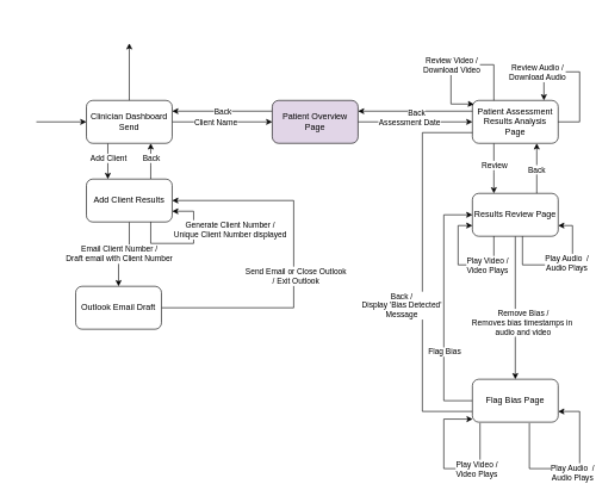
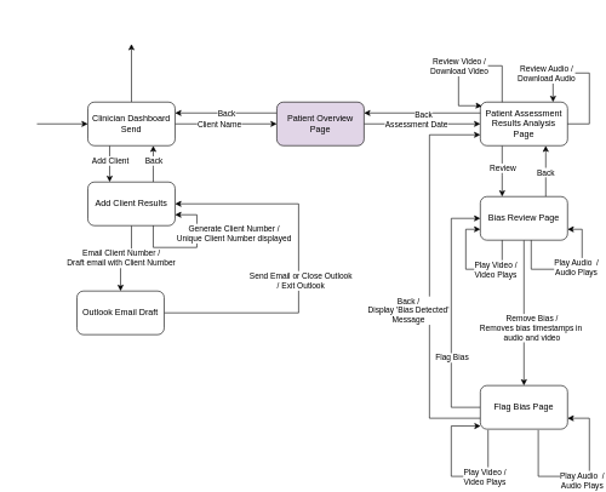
  <mxCell id="0" />
  <mxCell id="1" parent="0" />
  <mxCell id="2" value="" style="edgeStyle=orthogonalEdgeStyle;rounded=0;orthogonalLoop=1;jettySize=auto;html=1;entryX=0.25;entryY=0;entryDx=0;entryDy=0;" parent="1" source="7" target="14" edge="1"><mxGeometry relative="1" as="geometry"><Array as="points"><mxPoint x="150" y="240" /><mxPoint x="150" y="240" /></Array></mxGeometry></mxCell>
  <mxCell id="3" value="Add Client" style="edgeLabel;html=1;align=center;verticalAlign=middle;resizable=0;points=[];" parent="2" vertex="1" connectable="0"><mxGeometry x="-0.166" y="-2" relative="1" as="geometry"><mxPoint x="2" y="-1" as="offset" /></mxGeometry></mxCell>
  <mxCell id="4" style="edgeStyle=orthogonalEdgeStyle;rounded=0;orthogonalLoop=1;jettySize=auto;html=1;exitX=1;exitY=0.5;exitDx=0;exitDy=0;entryX=0;entryY=0.5;entryDx=0;entryDy=0;" parent="1" source="7" target="19" edge="1"><mxGeometry relative="1" as="geometry" /></mxCell>
  <mxCell id="5" value="Client Name" style="edgeLabel;html=1;align=center;verticalAlign=middle;resizable=0;points=[];" parent="4" vertex="1" connectable="0"><mxGeometry x="0.126" relative="1" as="geometry"><mxPoint x="-19" as="offset" /></mxGeometry></mxCell>
  <mxCell id="6" style="edgeStyle=orthogonalEdgeStyle;rounded=0;orthogonalLoop=1;jettySize=auto;html=1;entryX=0.5;entryY=1;entryDx=0;entryDy=0;" edge="1" parent="1" source="7" target="52"><mxGeometry relative="1" as="geometry" /></mxCell>
  <mxCell id="7" value="Clinician Dashboard Send" style="rounded=1;whiteSpace=wrap;html=1;" parent="1" vertex="1"><mxGeometry x="120" y="140" width="120" height="60" as="geometry" /></mxCell>
  <mxCell id="8" value="" style="edgeStyle=orthogonalEdgeStyle;rounded=0;orthogonalLoop=1;jettySize=auto;html=1;" parent="1" source="9" target="7" edge="1"><mxGeometry relative="1" as="geometry" /></mxCell>
  <mxCell id="9" value="" style="shape=image;html=1;verticalAlign=top;verticalLabelPosition=bottom;labelBackgroundColor=#ffffff;imageAspect=0;aspect=fixed;image=https://cdn4.iconfinder.com/data/icons/essential-app-2/16/record-round-circle-dot-128.png" parent="1" vertex="1"><mxGeometry x="20" y="155" width="30" height="30" as="geometry" /></mxCell>
  <mxCell id="10" style="edgeStyle=orthogonalEdgeStyle;rounded=0;orthogonalLoop=1;jettySize=auto;html=1;entryX=0.75;entryY=1;entryDx=0;entryDy=0;exitX=0.75;exitY=0;exitDx=0;exitDy=0;" parent="1" source="14" target="7" edge="1"><mxGeometry relative="1" as="geometry"><mxPoint x="310" y="170" as="targetPoint" /><mxPoint x="260" y="270" as="sourcePoint" /><Array as="points"><mxPoint x="210" y="230" /><mxPoint x="210" y="230" /></Array></mxGeometry></mxCell>
  <mxCell id="11" value="Back" style="edgeLabel;html=1;align=center;verticalAlign=middle;resizable=0;points=[];" parent="10" vertex="1" connectable="0"><mxGeometry x="0.389" y="1" relative="1" as="geometry"><mxPoint x="1" y="5" as="offset" /></mxGeometry></mxCell>
  <mxCell id="12" style="edgeStyle=orthogonalEdgeStyle;rounded=0;orthogonalLoop=1;jettySize=auto;html=1;entryX=0.5;entryY=0;entryDx=0;entryDy=0;" parent="1" source="14" target="35" edge="1"><mxGeometry relative="1" as="geometry" /></mxCell>
  <mxCell id="13" value="Email Client Number / &lt;br&gt;Draft email with Client Number" style="edgeLabel;html=1;align=center;verticalAlign=middle;resizable=0;points=[];" parent="12" vertex="1" connectable="0"><mxGeometry x="0.223" y="-1" relative="1" as="geometry"><mxPoint x="1" y="-5" as="offset" /></mxGeometry></mxCell>
  <mxCell id="14" value="Add Client Results" style="rounded=1;whiteSpace=wrap;html=1;" parent="1" vertex="1"><mxGeometry x="120" y="250" width="120" height="60" as="geometry" /></mxCell>
  <mxCell id="15" style="edgeStyle=orthogonalEdgeStyle;rounded=0;orthogonalLoop=1;jettySize=auto;html=1;exitX=0;exitY=0.25;exitDx=0;exitDy=0;entryX=1;entryY=0.25;entryDx=0;entryDy=0;" parent="1" source="19" target="7" edge="1"><mxGeometry relative="1" as="geometry" /></mxCell>
  <mxCell id="16" value="Back" style="edgeLabel;html=1;align=center;verticalAlign=middle;resizable=0;points=[];" parent="15" vertex="1" connectable="0"><mxGeometry x="-0.255" y="-1" relative="1" as="geometry"><mxPoint x="-18" y="1" as="offset" /></mxGeometry></mxCell>
  <mxCell id="17" style="edgeStyle=orthogonalEdgeStyle;rounded=0;orthogonalLoop=1;jettySize=auto;html=1;exitX=1;exitY=0.5;exitDx=0;exitDy=0;" parent="1" source="19" target="22" edge="1"><mxGeometry relative="1" as="geometry" /></mxCell>
  <mxCell id="18" value="Assessment Date" style="edgeLabel;html=1;align=center;verticalAlign=middle;resizable=0;points=[];" parent="17" vertex="1" connectable="0"><mxGeometry x="-0.3" relative="1" as="geometry"><mxPoint x="15" as="offset" /></mxGeometry></mxCell>
  <mxCell id="19" value="Patient Overview Page" style="rounded=1;whiteSpace=wrap;html=1;fillColor=#e1d5e7;" parent="1" vertex="1"><mxGeometry x="380" y="140" width="120" height="60" as="geometry" /></mxCell>
  <mxCell id="20" value="" style="edgeStyle=orthogonalEdgeStyle;rounded=0;orthogonalLoop=1;jettySize=auto;html=1;" parent="1" source="22" target="27" edge="1"><mxGeometry relative="1" as="geometry"><Array as="points"><mxPoint x="690" y="240" /><mxPoint x="690" y="240" /></Array></mxGeometry></mxCell>
  <mxCell id="21" value="Review" style="edgeLabel;html=1;align=center;verticalAlign=middle;resizable=0;points=[];" parent="20" vertex="1" connectable="0"><mxGeometry x="-0.106" y="1" relative="1" as="geometry"><mxPoint x="-1" y="-1" as="offset" /></mxGeometry></mxCell>
  <mxCell id="22" value="Patient Assessment Results Analysis Page" style="rounded=1;whiteSpace=wrap;html=1;" parent="1" vertex="1"><mxGeometry x="660" y="140" width="120" height="60" as="geometry" /></mxCell>
  <mxCell id="23" style="edgeStyle=orthogonalEdgeStyle;rounded=0;orthogonalLoop=1;jettySize=auto;html=1;entryX=0.75;entryY=1;entryDx=0;entryDy=0;exitX=0.75;exitY=0;exitDx=0;exitDy=0;" parent="1" source="27" target="22" edge="1"><mxGeometry relative="1" as="geometry"><mxPoint x="640" y="190" as="targetPoint" /><Array as="points"><mxPoint x="750" y="210" /><mxPoint x="750" y="210" /></Array></mxGeometry></mxCell>
  <mxCell id="24" value="Back" style="edgeLabel;html=1;align=center;verticalAlign=middle;resizable=0;points=[];" parent="23" vertex="1" connectable="0"><mxGeometry x="-0.019" y="1" relative="1" as="geometry"><mxPoint as="offset" /></mxGeometry></mxCell>
  <mxCell id="25" style="edgeStyle=orthogonalEdgeStyle;rounded=0;orthogonalLoop=1;jettySize=auto;html=1;entryX=0.5;entryY=0;entryDx=0;entryDy=0;" parent="1" source="27" target="32" edge="1"><mxGeometry relative="1" as="geometry" /></mxCell>
  <mxCell id="26" value="Remove Bias /&lt;br&gt;Removes bias timestamps in&amp;nbsp;&lt;br&gt;audio and video" style="edgeLabel;html=1;align=center;verticalAlign=middle;resizable=0;points=[];" parent="25" vertex="1" connectable="0"><mxGeometry x="-0.234" y="2" relative="1" as="geometry"><mxPoint x="8" y="43" as="offset" /></mxGeometry></mxCell>
- <mxCell id="27" value="Results Review Page" style="rounded=1;whiteSpace=wrap;html=1;" parent="1" vertex="1"><mxGeometry x="660" y="270" width="120" height="60" as="geometry" /></mxCell>
+ <mxCell id="27" value="Bias Review Page" style="rounded=1;whiteSpace=wrap;html=1;" parent="1" vertex="1"><mxGeometry x="660" y="270" width="120" height="60" as="geometry" /></mxCell>
  <mxCell id="28" style="edgeStyle=orthogonalEdgeStyle;rounded=0;orthogonalLoop=1;jettySize=auto;html=1;entryX=0;entryY=0.5;entryDx=0;entryDy=0;" parent="1" source="32" target="27" edge="1"><mxGeometry relative="1" as="geometry"><Array as="points"><mxPoint x="620" y="560" /><mxPoint x="620" y="300" /></Array></mxGeometry></mxCell>
  <mxCell id="29" value="Flag Bias" style="edgeLabel;html=1;align=center;verticalAlign=middle;resizable=0;points=[];" parent="28" vertex="1" connectable="0"><mxGeometry x="-0.204" y="-2" relative="1" as="geometry"><mxPoint x="-2" y="26" as="offset" /></mxGeometry></mxCell>
- <mxCell id="30" style="edgeStyle=orthogonalEdgeStyle;rounded=0;orthogonalLoop=1;jettySize=auto;html=1;exitX=0;exitY=0.75;exitDx=0;exitDy=0;entryX=0;entryY=0.75;entryDx=0;entryDy=0;endArrow=none;" parent="1" source="32" target="22" edge="1"><mxGeometry relative="1" as="geometry"><Array as="points"><mxPoint x="590" y="575" /><mxPoint x="590" y="185" /></Array></mxGeometry></mxCell>
+ <mxCell id="30" style="edgeStyle=orthogonalEdgeStyle;rounded=0;orthogonalLoop=1;jettySize=auto;html=1;exitX=0;exitY=0.75;exitDx=0;exitDy=0;entryX=0;entryY=0.75;entryDx=0;entryDy=0;" parent="1" source="32" target="22" edge="1"><mxGeometry relative="1" as="geometry"><Array as="points"><mxPoint x="590" y="575" /><mxPoint x="590" y="185" /></Array></mxGeometry></mxCell>
  <mxCell id="31" value="Back / &lt;br&gt;Display 'Bias Detected' &lt;br&gt;Message" style="edgeLabel;html=1;align=center;verticalAlign=middle;resizable=0;points=[];" parent="30" vertex="1" connectable="0"><mxGeometry x="-0.075" relative="1" as="geometry"><mxPoint x="-30" y="26" as="offset" /></mxGeometry></mxCell>
  <mxCell id="32" value="Flag Bias Page" style="rounded=1;whiteSpace=wrap;html=1;" parent="1" vertex="1"><mxGeometry x="660" y="530" width="120" height="60" as="geometry" /></mxCell>
  <mxCell id="33" style="edgeStyle=orthogonalEdgeStyle;rounded=0;orthogonalLoop=1;jettySize=auto;html=1;exitX=1;exitY=0.5;exitDx=0;exitDy=0;entryX=1;entryY=0.5;entryDx=0;entryDy=0;" parent="1" source="35" target="14" edge="1"><mxGeometry relative="1" as="geometry"><Array as="points"><mxPoint x="410" y="430" /><mxPoint x="410" y="280" /></Array></mxGeometry></mxCell>
  <mxCell id="34" value="Send Email or Close Outlook &lt;br&gt;/ Exit Outlook" style="edgeLabel;html=1;align=center;verticalAlign=middle;resizable=0;points=[];" parent="33" vertex="1" connectable="0"><mxGeometry x="-0.089" y="-2" relative="1" as="geometry"><mxPoint as="offset" /></mxGeometry></mxCell>
  <mxCell id="35" value="Outlook Email Draft" style="rounded=1;whiteSpace=wrap;html=1;" parent="1" vertex="1"><mxGeometry x="105" y="400" width="120" height="60" as="geometry" /></mxCell>
  <mxCell id="36" style="edgeStyle=orthogonalEdgeStyle;rounded=0;orthogonalLoop=1;jettySize=auto;html=1;exitX=0;exitY=0.25;exitDx=0;exitDy=0;entryX=1;entryY=0.25;entryDx=0;entryDy=0;" parent="1" source="22" target="19" edge="1"><mxGeometry relative="1" as="geometry"><Array as="points"><mxPoint x="580" y="155" /><mxPoint x="580" y="155" /></Array></mxGeometry></mxCell>
  <mxCell id="37" value="Back" style="edgeLabel;html=1;align=center;verticalAlign=middle;resizable=0;points=[];" parent="36" vertex="1" connectable="0"><mxGeometry x="0.233" y="1" relative="1" as="geometry"><mxPoint x="20" as="offset" /></mxGeometry></mxCell>
  <mxCell id="38" style="edgeStyle=orthogonalEdgeStyle;rounded=0;orthogonalLoop=1;jettySize=auto;html=1;exitX=0.75;exitY=1;exitDx=0;exitDy=0;entryX=1;entryY=0.75;entryDx=0;entryDy=0;" parent="1" source="14" target="14" edge="1"><mxGeometry relative="1" as="geometry"><Array as="points"><mxPoint x="210" y="340" /><mxPoint x="270" y="340" /><mxPoint x="270" y="295" /></Array></mxGeometry></mxCell>
  <mxCell id="39" value="Generate Client Number / &lt;br&gt;Unique Client Number displayed" style="edgeLabel;html=1;align=center;verticalAlign=middle;resizable=0;points=[];" parent="38" vertex="1" connectable="0"><mxGeometry x="-0.268" y="-1" relative="1" as="geometry"><mxPoint x="80" y="-21" as="offset" /></mxGeometry></mxCell>
  <mxCell id="40" style="edgeStyle=orthogonalEdgeStyle;rounded=0;orthogonalLoop=1;jettySize=auto;html=1;exitX=1;exitY=0.5;exitDx=0;exitDy=0;entryX=0.75;entryY=0;entryDx=0;entryDy=0;" parent="1" source="22" edge="1"><mxGeometry relative="1" as="geometry"><mxPoint x="790.03" y="169.97" as="sourcePoint" /><mxPoint x="760.03" y="139.97" as="targetPoint" /><Array as="points"><mxPoint x="810" y="170" /><mxPoint x="810" y="100" /><mxPoint x="760" y="100" /></Array></mxGeometry></mxCell>
  <mxCell id="41" value="Review Audio /&lt;br&gt;Download Audio" style="edgeLabel;html=1;align=center;verticalAlign=middle;resizable=0;points=[];" parent="40" vertex="1" connectable="0"><mxGeometry x="0.256" relative="1" as="geometry"><mxPoint x="-41" as="offset" /></mxGeometry></mxCell>
  <mxCell id="42" style="edgeStyle=orthogonalEdgeStyle;rounded=0;orthogonalLoop=1;jettySize=auto;html=1;exitX=0.25;exitY=0;exitDx=0;exitDy=0;entryX=0.018;entryY=0.09;entryDx=0;entryDy=0;entryPerimeter=0;" parent="1" target="22" edge="1"><mxGeometry relative="1" as="geometry"><mxPoint x="690" y="140" as="sourcePoint" /><mxPoint x="660" y="140" as="targetPoint" /><Array as="points"><mxPoint x="690" y="90" /><mxPoint x="630" y="90" /><mxPoint x="630" y="145" /><mxPoint x="657" y="145" /></Array></mxGeometry></mxCell>
  <mxCell id="43" value="Review Video /&lt;br&gt;Download Video" style="edgeLabel;html=1;align=center;verticalAlign=middle;resizable=0;points=[];" parent="42" vertex="1" connectable="0"><mxGeometry x="0.221" y="1" relative="1" as="geometry"><mxPoint x="-1" y="-10" as="offset" /></mxGeometry></mxCell>
  <mxCell id="44" style="edgeStyle=orthogonalEdgeStyle;rounded=0;orthogonalLoop=1;jettySize=auto;html=1;entryX=1;entryY=0.75;entryDx=0;entryDy=0;" parent="1" source="27" target="27" edge="1"><mxGeometry relative="1" as="geometry"><Array as="points"><mxPoint x="730" y="370" /><mxPoint x="800" y="370" /><mxPoint x="800" y="315" /></Array></mxGeometry></mxCell>
  <mxCell id="45" value="Play Audio&amp;nbsp; /&lt;br&gt;Audio Plays" style="edgeLabel;html=1;align=center;verticalAlign=middle;resizable=0;points=[];" parent="44" vertex="1" connectable="0"><mxGeometry x="-0.051" y="3" relative="1" as="geometry"><mxPoint x="13" as="offset" /></mxGeometry></mxCell>
  <mxCell id="46" style="edgeStyle=orthogonalEdgeStyle;rounded=0;orthogonalLoop=1;jettySize=auto;html=1;exitX=0.25;exitY=1;exitDx=0;exitDy=0;entryX=0;entryY=0.75;entryDx=0;entryDy=0;" parent="1" source="27" target="27" edge="1"><mxGeometry relative="1" as="geometry"><Array as="points"><mxPoint x="690" y="370" /><mxPoint x="640" y="370" /><mxPoint x="640" y="315" /></Array></mxGeometry></mxCell>
  <mxCell id="47" value="Play Video /&lt;br&gt;Video Plays" style="edgeLabel;html=1;align=center;verticalAlign=middle;resizable=0;points=[];" parent="46" vertex="1" connectable="0"><mxGeometry x="-0.36" relative="1" as="geometry"><mxPoint x="3" as="offset" /></mxGeometry></mxCell>
  <mxCell id="48" style="edgeStyle=orthogonalEdgeStyle;rounded=0;orthogonalLoop=1;jettySize=auto;html=1;exitX=0.089;exitY=1.021;exitDx=0;exitDy=0;entryX=0.003;entryY=0.929;entryDx=0;entryDy=0;exitPerimeter=0;entryPerimeter=0;" parent="1" source="32" target="32" edge="1"><mxGeometry relative="1" as="geometry"><mxPoint x="670.03" y="615" as="sourcePoint" /><mxPoint x="640.03" y="600" as="targetPoint" /><Array as="points"><mxPoint x="671" y="655" /><mxPoint x="620" y="655" /><mxPoint x="620" y="586" /></Array></mxGeometry></mxCell>
  <mxCell id="49" value="Play Video /&lt;br&gt;Video Plays" style="edgeLabel;html=1;align=center;verticalAlign=middle;resizable=0;points=[];" parent="48" vertex="1" connectable="0"><mxGeometry x="-0.36" relative="1" as="geometry"><mxPoint x="3" as="offset" /></mxGeometry></mxCell>
  <mxCell id="50" style="edgeStyle=orthogonalEdgeStyle;rounded=0;orthogonalLoop=1;jettySize=auto;html=1;entryX=1;entryY=0.75;entryDx=0;entryDy=0;exitX=0.664;exitY=1.021;exitDx=0;exitDy=0;exitPerimeter=0;" parent="1" source="32" target="32" edge="1"><mxGeometry relative="1" as="geometry"><mxPoint x="740" y="615" as="sourcePoint" /><mxPoint x="790" y="600" as="targetPoint" /><Array as="points"><mxPoint x="740" y="655" /><mxPoint x="810" y="655" /><mxPoint x="810" y="575" /></Array></mxGeometry></mxCell>
  <mxCell id="51" value="Play Audio&amp;nbsp; /&lt;br&gt;Audio Plays" style="edgeLabel;html=1;align=center;verticalAlign=middle;resizable=0;points=[];" parent="50" vertex="1" connectable="0"><mxGeometry x="-0.051" y="3" relative="1" as="geometry"><mxPoint x="8" y="8" as="offset" /></mxGeometry></mxCell>
  <mxCell id="52" value="" style="shape=image;html=1;verticalAlign=top;verticalLabelPosition=bottom;labelBackgroundColor=#ffffff;imageAspect=0;aspect=fixed;image=https://cdn4.iconfinder.com/data/icons/ionicons/512/icon-ios7-circle-filled-128.png" vertex="1" parent="1"><mxGeometry x="160" y="20" width="40" height="40" as="geometry" /></mxCell>
